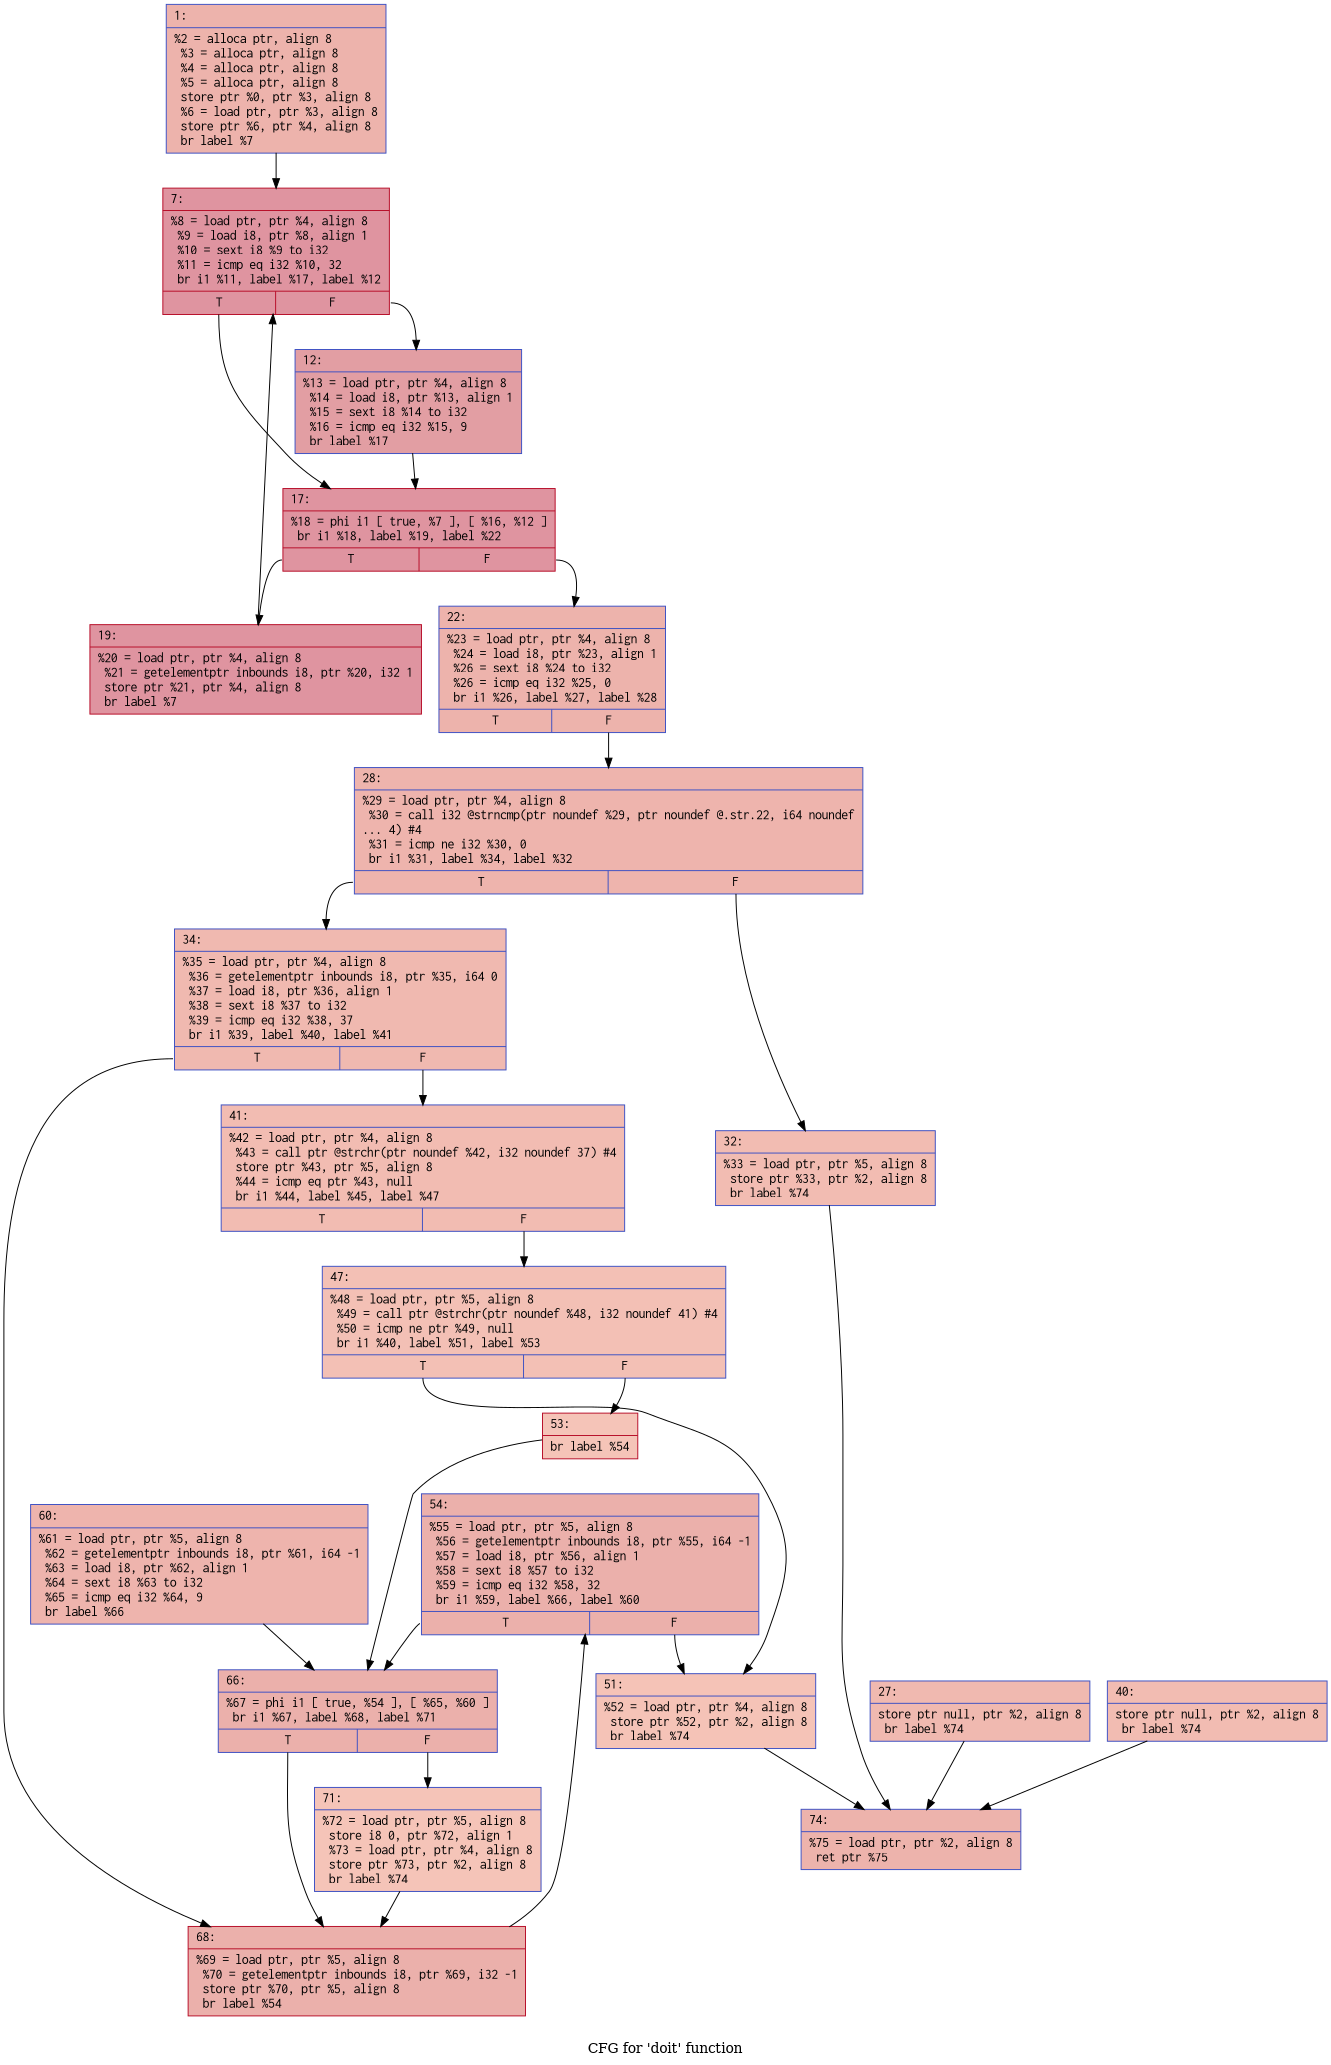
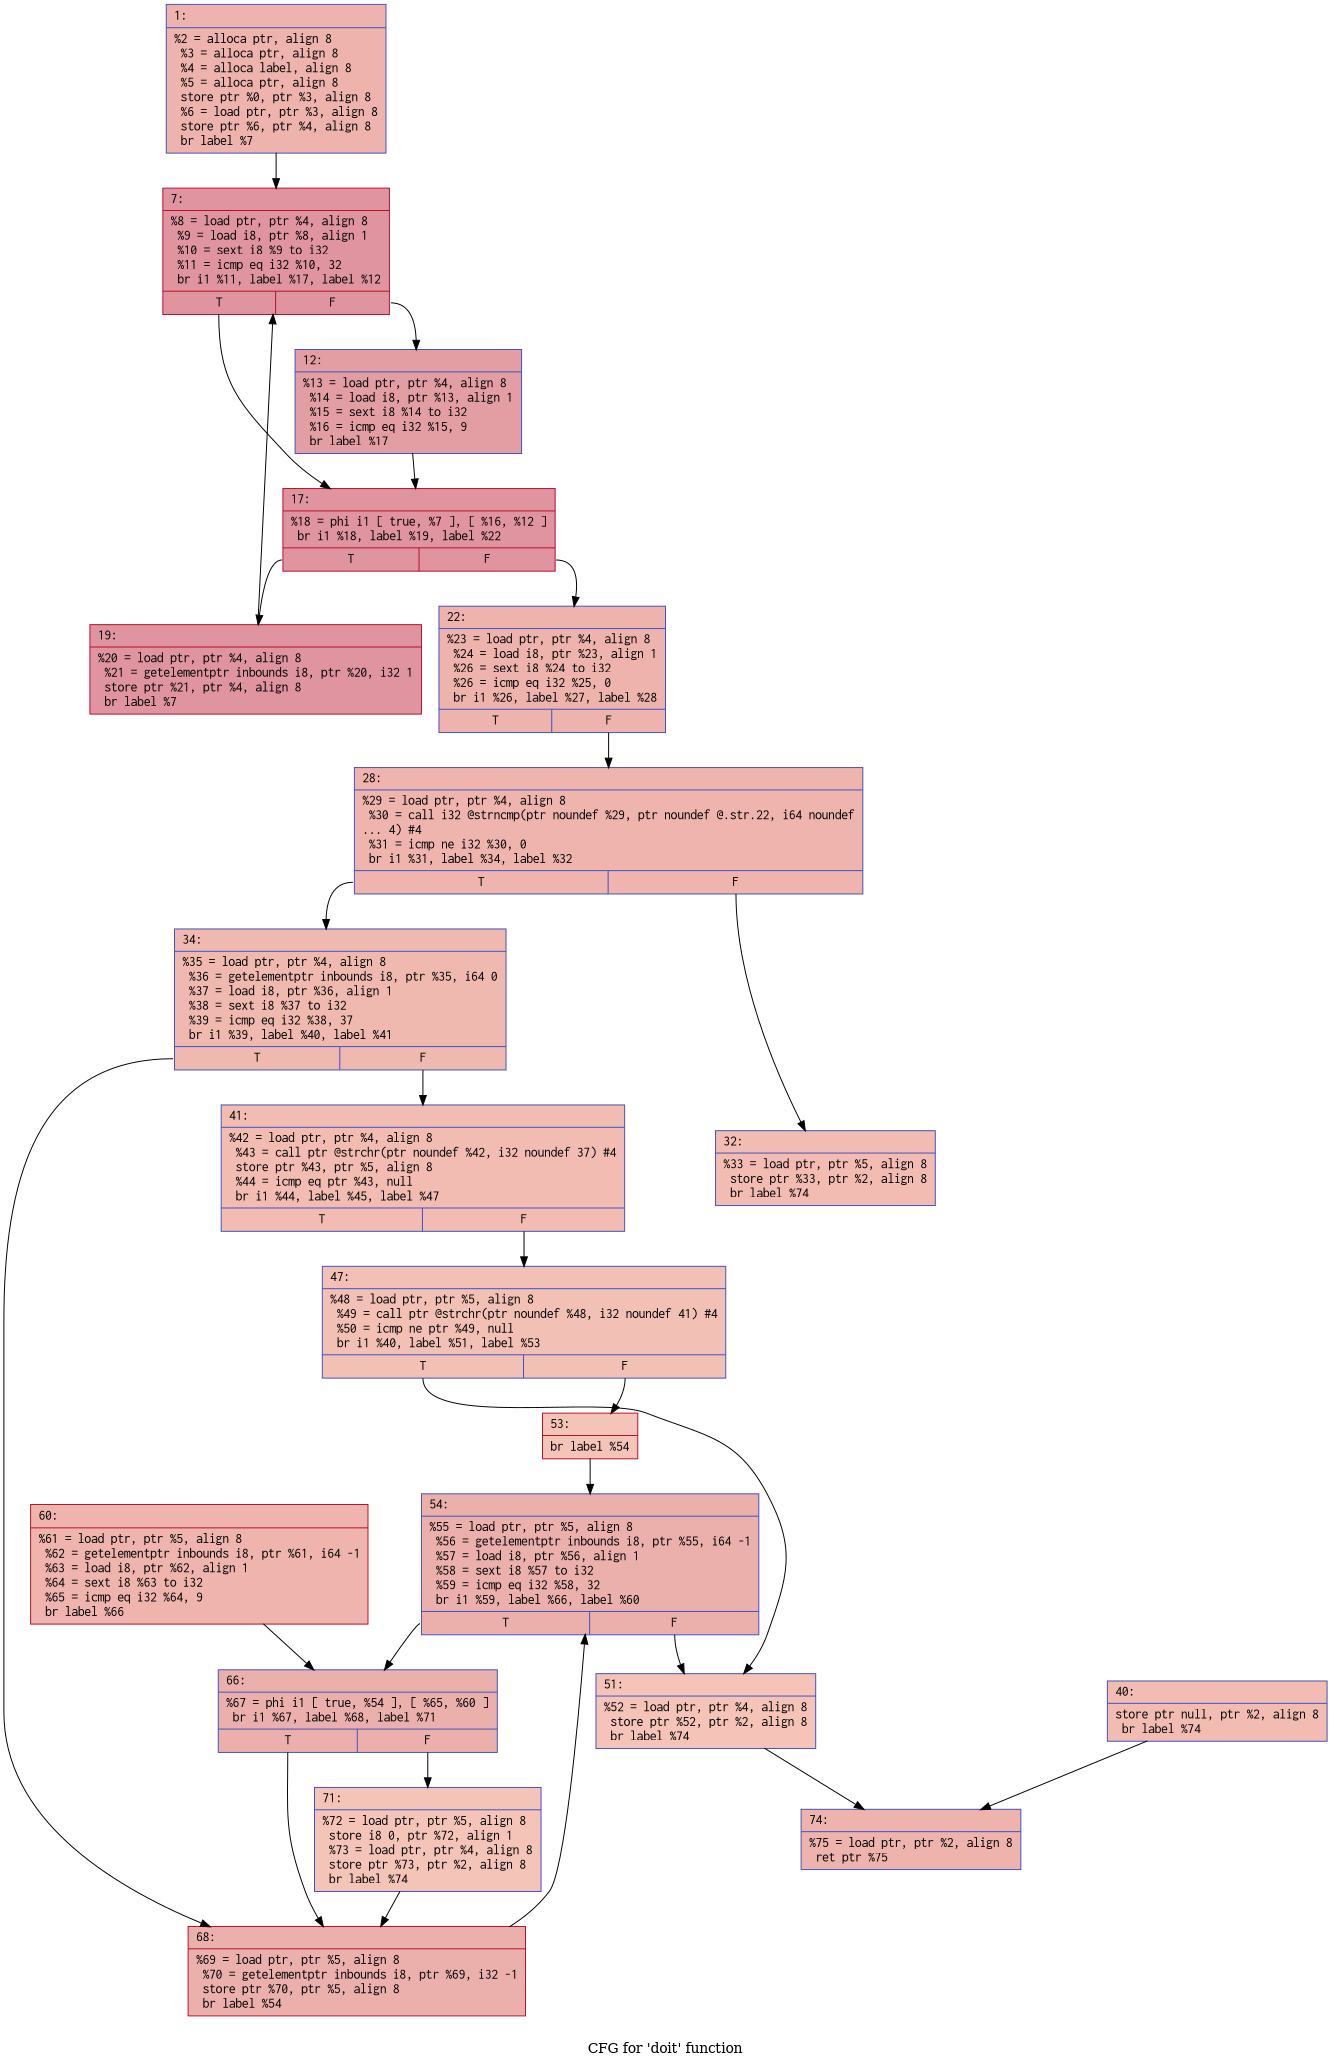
  digraph {
    label="CFG for 'doit' function"
    node [color="#3d50c3ff" fillcolor="#d6524470" fontname=Courier shape=record style=filled]
-   n1 [label="{1:\l|  %2 = alloca ptr, align 8\l  %3 = alloca ptr, align 8\l  %4 = alloca ptr, align 8\l  %5 = alloca ptr, align 8\l  store ptr %0, ptr %3, align 8\l  %6 = load ptr, ptr %3, align 8\l  store ptr %6, ptr %4, align 8\l  br label %7\l}"]
+   n1 [label="{1:\l|  %2 = alloca ptr, align 8\l  %3 = alloca ptr, align 8\l  %4 = alloca label, align 8\l  %5 = alloca ptr, align 8\l  store ptr %0, ptr %3, align 8\l  %6 = load ptr, ptr %3, align 8\l  store ptr %6, ptr %4, align 8\l  br label %7\l}"]
    n2 [color="#b70d28ff" fillcolor="#b70d2870" label="{7:\l|  %8 = load ptr, ptr %4, align 8\l  %9 = load i8, ptr %8, align 1\l  %10 = sext i8 %9 to i32\l  %11 = icmp eq i32 %10, 32\l  br i1 %11, label %17, label %12\l|{<s0>T|<s1>F}}"]
    n3 [color="#b70d28ff" fillcolor="#b70d2870" label="{17:\l|  %18 = phi i1 [ true, %7 ], [ %16, %12 ]\l  br i1 %18, label %19, label %22\l|{<s0>T|<s1>F}}"]
    n4 [fillcolor="#be242e70" label="{12:\l|  %13 = load ptr, ptr %4, align 8\l  %14 = load i8, ptr %13, align 1\l  %15 = sext i8 %14 to i32\l  %16 = icmp eq i32 %15, 9\l  br label %17\l}"]
    n5 [color="#b70d28ff" fillcolor="#b70d2870" label="{19:\l|  %20 = load ptr, ptr %4, align 8\l  %21 = getelementptr inbounds i8, ptr %20, i32 1\l  store ptr %21, ptr %4, align 8\l  br label %7\l}"]
    n6 [label="{22:\l|  %23 = load ptr, ptr %4, align 8\l  %24 = load i8, ptr %23, align 1\l  %26 = sext i8 %24 to i32\l  %26 = icmp eq i32 %25, 0\l  br i1 %26, label %27, label %28\l|{<s0>T|<s1>F}}"]
    n7 [fillcolor="#d8564670" label="{28:\l|  %29 = load ptr, ptr %4, align 8\l  %30 = call i32 @strncmp(ptr noundef %29, ptr noundef @.str.22, i64 noundef\l... 4) #4\l  %31 = icmp ne i32 %30, 0\l  br i1 %31, label %34, label %32\l|{<s0>T|<s1>F}}"]
-   n8 [fillcolor="#de614d70" label="{27:\l|  store ptr null, ptr %2, align 8\l  br label %74\l}"]
    n9 [label="{74:\l|  %75 = load ptr, ptr %2, align 8\l  ret ptr %75\l}"]
    n10 [fillcolor="#de614d70" label="{34:\l|  %35 = load ptr, ptr %4, align 8\l  %36 = getelementptr inbounds i8, ptr %35, i64 0\l  %37 = load i8, ptr %36, align 1\l  %38 = sext i8 %37 to i32\l  %39 = icmp eq i32 %38, 37\l  br i1 %39, label %40, label %41\l|{<s0>T|<s1>F}}"]
    n11 [fillcolor="#e1675170" label="{32:\l|  %33 = load ptr, ptr %5, align 8\l  store ptr %33, ptr %2, align 8\l  br label %74\l}"]
    n12 [fillcolor="#e1675170" label="{41:\l|  %42 = load ptr, ptr %4, align 8\l  %43 = call ptr @strchr(ptr noundef %42, i32 noundef 37) #4\l  store ptr %43, ptr %5, align 8\l  %44 = icmp eq ptr %43, null\l  br i1 %44, label %45, label %47\l|{<s0>T|<s1>F}}"]
    n13 [color="#b70d28ff" fillcolor="#d24b4070" label="{68:\l|  %69 = load ptr, ptr %5, align 8\l  %70 = getelementptr inbounds i8, ptr %69, i32 -1\l  store ptr %70, ptr %5, align 8\l  br label %54\l}"]
    n14 [fillcolor="#e1675170" label="{40:\l|  store ptr null, ptr %2, align 8\l  br label %74\l}"]
    n15 [fillcolor="#e5705870" label="{47:\l|  %48 = load ptr, ptr %5, align 8\l  %49 = call ptr @strchr(ptr noundef %48, i32 noundef 41) #4\l  %50 = icmp ne ptr %49, null\l  br i1 %40, label %51, label %53\l|{<s0>T|<s1>F}}"]
    n16 [fillcolor="#e8765c70" label="{51:\l|  %52 = load ptr, ptr %4, align 8\l  store ptr %52, ptr %2, align 8\l  br label %74\l}"]
    n17 [color="#b70d28ff" fillcolor="#e97a5f70" label="{53:\l|  br label %54\l}"]
    n18 [fillcolor="#d24b4070" label="{54:\l|  %55 = load ptr, ptr %5, align 8\l  %56 = getelementptr inbounds i8, ptr %55, i64 -1\l  %57 = load i8, ptr %56, align 1\l  %58 = sext i8 %57 to i32\l  %59 = icmp eq i32 %58, 32\l  br i1 %59, label %66, label %60\l|{<s0>T|<s1>F}}"]
    n19 [fillcolor="#d24b4070" label="{66:\l|  %67 = phi i1 [ true, %54 ], [ %65, %60 ]\l  br i1 %67, label %68, label %71\l|{<s0>T|<s1>F}}"]
    n20 [fillcolor="#e97a5f70" label="{71:\l|  %72 = load ptr, ptr %5, align 8\l  store i8 0, ptr %72, align 1\l  %73 = load ptr, ptr %4, align 8\l  store ptr %73, ptr %2, align 8\l  br label %74\l}"]
-   n21 [fillcolor="#d8564670" label="{60:\l|  %61 = load ptr, ptr %5, align 8\l  %62 = getelementptr inbounds i8, ptr %61, i64 -1\l  %63 = load i8, ptr %62, align 1\l  %64 = sext i8 %63 to i32\l  %65 = icmp eq i32 %64, 9\l  br label %66\l}"]
+   n21 [color="#b70d28ff" fillcolor="#d8564670" label="{60:\l|  %61 = load ptr, ptr %5, align 8\l  %62 = getelementptr inbounds i8, ptr %61, i64 -1\l  %63 = load i8, ptr %62, align 1\l  %64 = sext i8 %63 to i32\l  %65 = icmp eq i32 %64, 9\l  br label %66\l}"]
    n1 -> n2
    n2 -> n3 [tailport=s0]
    n2 -> n4 [tailport=s1]
    n3 -> n5 [tailport=s0]
    n3 -> n6 [tailport=s1]
    n4 -> n3
    n5 -> n2
    n6 -> n7 [tailport=s1]
    n7 -> n10 [tailport=s0]
    n7 -> n11 [tailport=s1]
-   n8 -> n9
    n10 -> n12 [tailport=s1]
    n10 -> n13 [tailport=s0]
-   n11 -> n9
    n12 -> n15 [tailport=s1]
    n13 -> n18
    n14 -> n9
    n15 -> n16 [tailport=s0]
    n15 -> n17 [tailport=s1]
    n16 -> n9
-   n17 -> n19
+   n17 -> n18
    n18 -> n16 [tailport=s1]
    n18 -> n19 [tailport=s0]
    n19 -> n13 [tailport=s0]
    n19 -> n20 [tailport=s1]
    n20 -> n13
    n21 -> n19
  }
